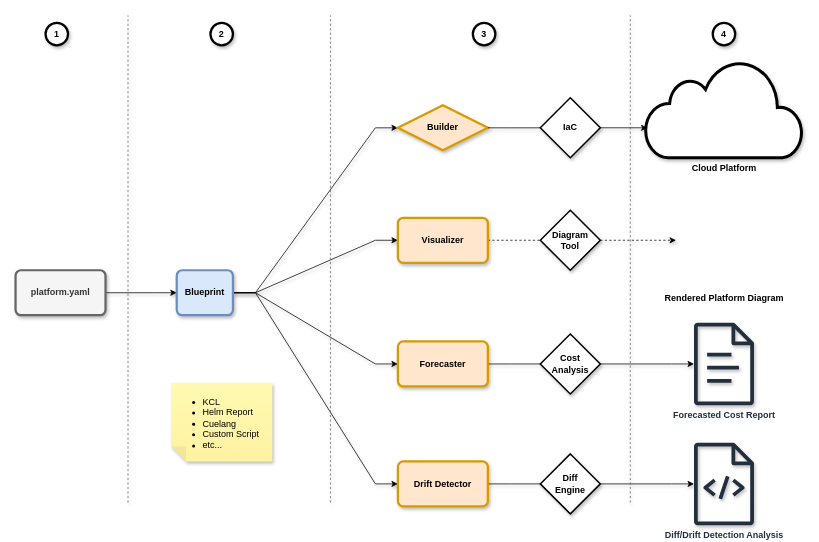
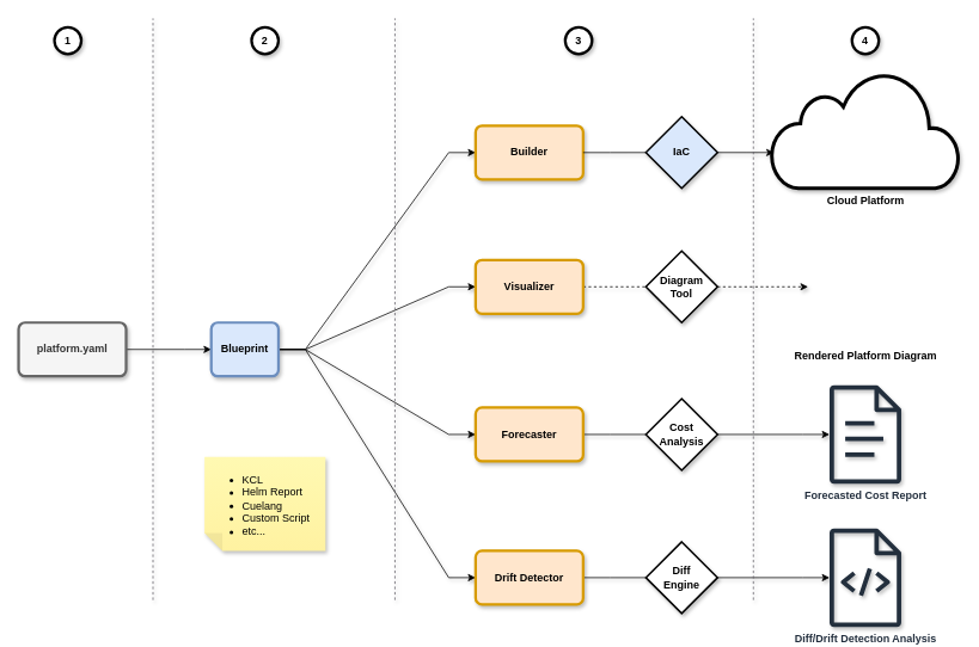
  <mxCell id="0" />
  <mxCell id="1" parent="0" />
  <mxCell id="2" style="edgeStyle=entityRelationEdgeStyle;rounded=0;orthogonalLoop=1;jettySize=auto;html=1;exitX=1;exitY=0.5;exitDx=0;exitDy=0;shadow=1;" edge="1" parent="1" source="3" target="8"><mxGeometry relative="1" as="geometry" /></mxCell>
  <mxCell id="3" value="platform.yaml" style="rounded=1;whiteSpace=wrap;html=1;fillColor=#f5f5f5;strokeColor=#666666;arcSize=12;strokeWidth=3;fontStyle=1;fontColor=#333333;shadow=1;" vertex="1" parent="1"><mxGeometry x="20" y="360" width="120" height="60" as="geometry" /></mxCell>
  <mxCell id="4" style="edgeStyle=entityRelationEdgeStyle;rounded=0;orthogonalLoop=1;jettySize=auto;html=1;exitX=1;exitY=0.5;exitDx=0;exitDy=0;entryX=0;entryY=0.5;entryDx=0;entryDy=0;shadow=1;" edge="1" parent="1" source="8" target="9"><mxGeometry relative="1" as="geometry"><mxPoint x="450" y="400" as="sourcePoint" /></mxGeometry></mxCell>
  <mxCell id="5" style="edgeStyle=entityRelationEdgeStyle;rounded=0;orthogonalLoop=1;jettySize=auto;html=1;exitX=1;exitY=0.5;exitDx=0;exitDy=0;entryX=0;entryY=0.5;entryDx=0;entryDy=0;shadow=1;" edge="1" parent="1" source="8" target="12"><mxGeometry relative="1" as="geometry"><mxPoint x="450" y="400" as="sourcePoint" /></mxGeometry></mxCell>
  <mxCell id="6" style="edgeStyle=entityRelationEdgeStyle;rounded=0;orthogonalLoop=1;jettySize=auto;html=1;entryX=0;entryY=0.5;entryDx=0;entryDy=0;shadow=1;exitX=1;exitY=0.5;exitDx=0;exitDy=0;" edge="1" parent="1" source="8" target="14"><mxGeometry relative="1" as="geometry"><mxPoint x="450" y="400" as="sourcePoint" /></mxGeometry></mxCell>
  <mxCell id="7" style="edgeStyle=entityRelationEdgeStyle;rounded=0;orthogonalLoop=1;jettySize=auto;html=1;exitX=1;exitY=0.5;exitDx=0;exitDy=0;entryX=0;entryY=0.5;entryDx=0;entryDy=0;shadow=1;" edge="1" parent="1" source="8" target="16"><mxGeometry relative="1" as="geometry"><mxPoint x="450" y="400" as="sourcePoint" /></mxGeometry></mxCell>
  <mxCell id="8" value="Blueprint" style="rounded=1;whiteSpace=wrap;html=1;fillColor=#dae8fc;strokeColor=#6c8ebf;arcSize=12;strokeWidth=3;fontStyle=1;shadow=1;" vertex="1" parent="1"><mxGeometry x="235" y="360" width="75" height="60" as="geometry" /></mxCell>
- <mxCell id="9" value="Builder" style="rhombus;whiteSpace=wrap;html=1;fillColor=#ffe6cc;strokeColor=#d79b00;arcSize=12;strokeWidth=3;fontStyle=1;shadow=1;" vertex="1" parent="1"><mxGeometry x="530" y="140" width="120" height="60" as="geometry" /></mxCell>
+ <mxCell id="9" value="Builder" style="rounded=1;whiteSpace=wrap;html=1;fillColor=#ffe6cc;strokeColor=#d79b00;arcSize=12;strokeWidth=3;fontStyle=1;shadow=1;" vertex="1" parent="1"><mxGeometry x="530" y="140" width="120" height="60" as="geometry" /></mxCell>
  <mxCell id="10" style="edgeStyle=entityRelationEdgeStyle;rounded=0;orthogonalLoop=1;jettySize=auto;html=1;exitX=1;exitY=0.5;exitDx=0;exitDy=0;entryX=0.014;entryY=0.692;entryDx=0;entryDy=0;entryPerimeter=0;shadow=1;" edge="1" parent="1" source="9" target="21"><mxGeometry relative="1" as="geometry"><mxPoint x="859.04" y="58.91" as="targetPoint" /></mxGeometry></mxCell>
  <mxCell id="11" style="edgeStyle=orthogonalEdgeStyle;rounded=0;orthogonalLoop=1;jettySize=auto;html=1;exitX=1;exitY=0.5;exitDx=0;exitDy=0;entryX=0;entryY=0.5;entryDx=0;entryDy=0;shadow=1;dashed=1;" edge="1" parent="1" source="12" target="22"><mxGeometry relative="1" as="geometry" /></mxCell>
  <mxCell id="12" value="Visualizer" style="rounded=1;whiteSpace=wrap;html=1;fillColor=#ffe6cc;strokeColor=#d79b00;arcSize=12;strokeWidth=3;fontStyle=1;shadow=1;" vertex="1" parent="1"><mxGeometry x="530" y="290" width="120" height="60" as="geometry" /></mxCell>
  <mxCell id="13" style="edgeStyle=entityRelationEdgeStyle;rounded=0;orthogonalLoop=1;jettySize=auto;html=1;exitX=1;exitY=0.5;exitDx=0;exitDy=0;shadow=1;" edge="1" parent="1" source="14" target="24"><mxGeometry relative="1" as="geometry" /></mxCell>
  <mxCell id="14" value="Forecaster" style="rounded=1;whiteSpace=wrap;html=1;fillColor=#ffe6cc;strokeColor=#d79b00;arcSize=12;strokeWidth=3;fontStyle=1;shadow=1;" vertex="1" parent="1"><mxGeometry x="530" y="455" width="120" height="60" as="geometry" /></mxCell>
  <mxCell id="15" style="edgeStyle=entityRelationEdgeStyle;rounded=0;orthogonalLoop=1;jettySize=auto;html=1;exitX=1;exitY=0.5;exitDx=0;exitDy=0;shadow=1;" edge="1" parent="1" source="16" target="23"><mxGeometry relative="1" as="geometry" /></mxCell>
  <mxCell id="16" value="Drift Detector" style="rounded=1;whiteSpace=wrap;html=1;fillColor=#ffe6cc;strokeColor=#d79b00;arcSize=12;strokeWidth=3;fontStyle=1;shadow=1;" vertex="1" parent="1"><mxGeometry x="530" y="615" width="120" height="60" as="geometry" /></mxCell>
  <mxCell id="17" value="&lt;div&gt;Diagram&lt;/div&gt;&lt;div&gt;Tool&lt;br&gt;&lt;/div&gt;" style="rhombus;whiteSpace=wrap;html=1;strokeWidth=2;fontStyle=1;shadow=1;" vertex="1" parent="1"><mxGeometry x="720" y="280" width="80" height="80" as="geometry" /></mxCell>
- <mxCell id="18" value="IaC" style="rhombus;whiteSpace=wrap;html=1;strokeWidth=2;fontStyle=1;shadow=1;" vertex="1" parent="1"><mxGeometry x="720" y="130" width="80" height="80" as="geometry" /></mxCell>
+ <mxCell id="18" value="IaC" style="rhombus;whiteSpace=wrap;html=1;strokeWidth=2;fontStyle=1;shadow=1;fillColor=#dae8fc;" vertex="1" parent="1"><mxGeometry x="720" y="130" width="80" height="80" as="geometry" /></mxCell>
  <mxCell id="19" value="&lt;div&gt;Cost&lt;/div&gt;&lt;div&gt;Analysis&lt;/div&gt;" style="rhombus;whiteSpace=wrap;html=1;strokeWidth=2;fontStyle=1;shadow=1;" vertex="1" parent="1"><mxGeometry x="720" y="445" width="80" height="80" as="geometry" /></mxCell>
  <mxCell id="20" value="&lt;div&gt;Diff&lt;/div&gt;&lt;div&gt;Engine&lt;br&gt;&lt;/div&gt;" style="rhombus;whiteSpace=wrap;html=1;strokeWidth=2;fontStyle=1;shadow=1;" vertex="1" parent="1"><mxGeometry x="720" y="605" width="80" height="80" as="geometry" /></mxCell>
  <mxCell id="21" value="Cloud Platform" style="html=1;verticalLabelPosition=bottom;align=center;labelBackgroundColor=#ffffff;verticalAlign=top;strokeWidth=4;strokeColor=#000000;shadow=1;dashed=0;shape=mxgraph.ios7.icons.cloud;fontStyle=1" vertex="1" parent="1"><mxGeometry x="860" y="80" width="210" height="130" as="geometry" /></mxCell>
  <mxCell id="22" value="Rendered Platform Diagram" style="shape=image;html=1;verticalAlign=top;verticalLabelPosition=bottom;labelBackgroundColor=#ffffff;imageAspect=0;aspect=fixed;image=https://cdn4.iconfinder.com/data/icons/48-bubbles/48/18.Pictures-Day-128.png;fontStyle=1;shadow=1;" vertex="1" parent="1"><mxGeometry x="901" y="256" width="128" height="128" as="geometry" /></mxCell>
  <mxCell id="23" value="Diff/Drift Detection Analysis" style="sketch=0;outlineConnect=0;fontColor=#232F3E;gradientColor=none;fillColor=#232F3D;strokeColor=none;dashed=0;verticalLabelPosition=bottom;verticalAlign=top;align=center;html=1;fontSize=12;fontStyle=1;aspect=fixed;pointerEvents=1;shape=mxgraph.aws4.source_code;shadow=1;" vertex="1" parent="1"><mxGeometry x="924.81" y="590" width="80.39" height="110" as="geometry" /></mxCell>
  <mxCell id="24" value="Forecasted Cost Report" style="sketch=0;outlineConnect=0;fontColor=#232F3E;gradientColor=none;fillColor=#232F3D;strokeColor=none;dashed=0;verticalLabelPosition=bottom;verticalAlign=top;align=center;html=1;fontSize=12;fontStyle=1;aspect=fixed;pointerEvents=1;shape=mxgraph.aws4.document;shadow=1;" vertex="1" parent="1"><mxGeometry x="924.81" y="430" width="80.38" height="110" as="geometry" /></mxCell>
  <mxCell id="25" value="1" style="ellipse;whiteSpace=wrap;html=1;aspect=fixed;fontStyle=1;strokeWidth=3;shadow=1;" vertex="1" parent="1"><mxGeometry x="60" y="30" width="30" height="30" as="geometry" /></mxCell>
  <mxCell id="26" value="2" style="ellipse;whiteSpace=wrap;html=1;aspect=fixed;fontStyle=1;strokeWidth=3;shadow=1;" vertex="1" parent="1"><mxGeometry x="280" y="30" width="30" height="30" as="geometry" /></mxCell>
  <mxCell id="27" value="3" style="ellipse;whiteSpace=wrap;html=1;aspect=fixed;fontStyle=1;strokeWidth=3;shadow=1;" vertex="1" parent="1"><mxGeometry x="630" y="30" width="30" height="30" as="geometry" /></mxCell>
  <mxCell id="28" value="4" style="ellipse;whiteSpace=wrap;html=1;aspect=fixed;fontStyle=1;strokeWidth=3;shadow=1;" vertex="1" parent="1"><mxGeometry x="950" y="30" width="30" height="30" as="geometry" /></mxCell>
  <mxCell id="29" value="" style="edgeStyle=none;orthogonalLoop=1;jettySize=auto;html=1;rounded=0;endArrow=none;endFill=0;dashed=1;strokeColor=#5e5c64;shadow=1;" edge="1" parent="1"><mxGeometry width="80" relative="1" as="geometry"><mxPoint x="170" y="670" as="sourcePoint" /><mxPoint x="170" y="20" as="targetPoint" /><Array as="points" /></mxGeometry></mxCell>
  <mxCell id="30" value="" style="edgeStyle=none;orthogonalLoop=1;jettySize=auto;html=1;rounded=0;endArrow=none;endFill=0;dashed=1;strokeColor=#5e5c64;shadow=1;" edge="1" parent="1"><mxGeometry width="80" relative="1" as="geometry"><mxPoint x="440" y="670" as="sourcePoint" /><mxPoint x="440" y="20" as="targetPoint" /><Array as="points" /></mxGeometry></mxCell>
  <mxCell id="31" value="" style="edgeStyle=none;orthogonalLoop=1;jettySize=auto;html=1;rounded=0;endArrow=none;endFill=0;dashed=1;strokeColor=#5e5c64;shadow=1;" edge="1" parent="1"><mxGeometry width="80" relative="1" as="geometry"><mxPoint x="840" y="670" as="sourcePoint" /><mxPoint x="840" y="20" as="targetPoint" /><Array as="points" /></mxGeometry></mxCell>
  <mxCell id="32" value="&lt;ul&gt;&lt;li&gt;KCL&lt;br&gt;&lt;/li&gt;&lt;li&gt;Helm Report&lt;/li&gt;&lt;li&gt;Cuelang&lt;/li&gt;&lt;li&gt;Custom Script&lt;/li&gt;&lt;li&gt;etc...&lt;/li&gt;&lt;/ul&gt;" style="shape=note;whiteSpace=wrap;html=1;backgroundOutline=1;fontColor=#000000;darkOpacity=0.05;fillColor=#FFF9B2;strokeColor=none;fillStyle=solid;direction=west;gradientDirection=north;gradientColor=#FFF2A1;shadow=1;size=20;pointerEvents=1;verticalAlign=top;align=left;" vertex="1" parent="1"><mxGeometry x="227.5" y="510" width="135" height="105" as="geometry" /></mxCell>
